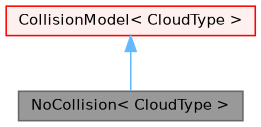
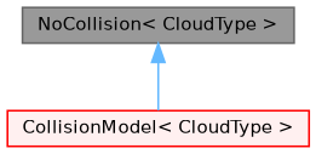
  digraph {
    node [fontname=Helvetica fontsize=10 shape=box style=filled]
    n1 [color=gray40 fillcolor=grey60 fontcolor=black height=0.2 label="NoCollision\< CloudType \>" width=0.4]
    n2 [color=red fillcolor="#FFF0F0" height=0.2 label="CollisionModel\< CloudType \>" width=0.4]
-   n2 -> n1 [color=steelblue1 dir=back fontname=Helvetica fontsize=10 labelfontname=Helvetica labelfontsize=10 style=solid]
+   n1 -> n2 [color=steelblue1 dir=back fontname=Helvetica fontsize=10 labelfontname=Helvetica labelfontsize=10 style=solid]
  }
